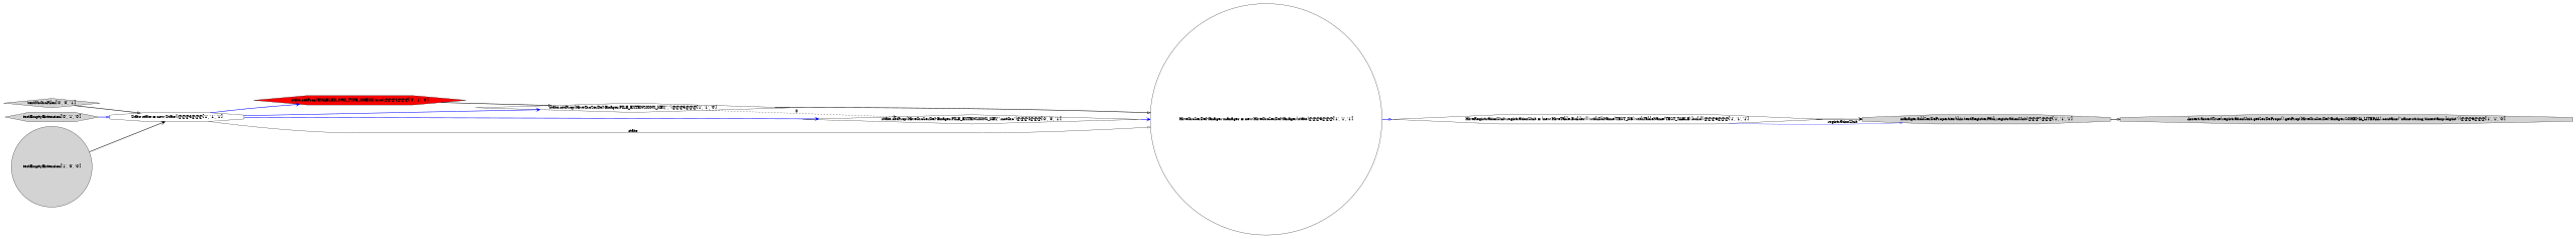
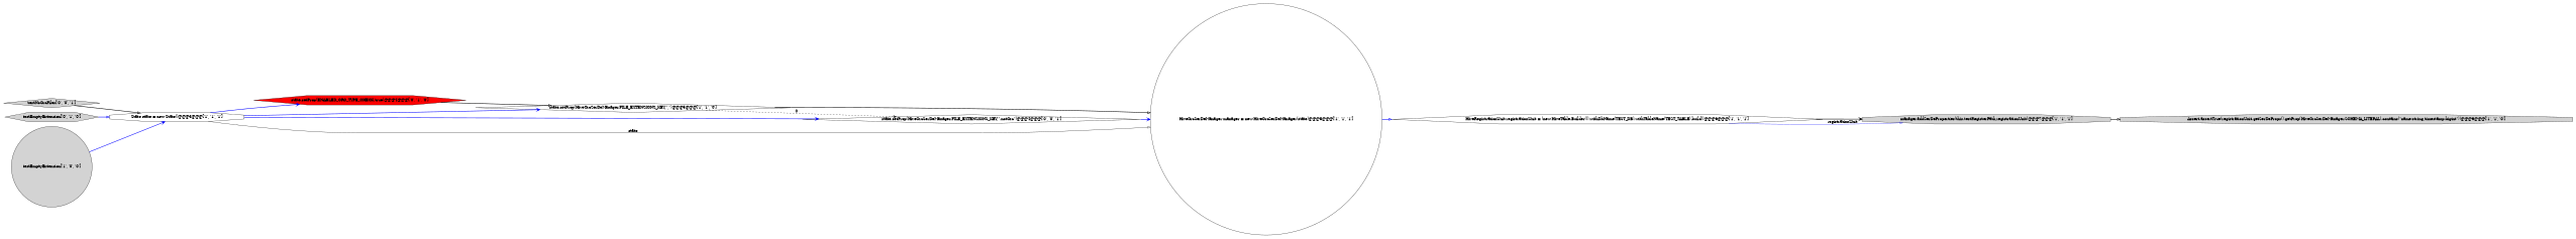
  digraph {
    rankdir=LR
    node [fillcolor=lightgray shape=octagon style=filled]
    edge [arrowhead=onormal color=black style=bold]
    n1 [label="Assert.assertTrue(registrationUnit.getSerDeProps().getProp(HiveOrcSerDeManager.SCHEMA_LITERAL).contains(\"name:string,timestamp:bigint\"))@@@9@@@['1', '1', '0']"]
    n2 [fillcolor=red label="state.setProp(ENABLED_ORC_TYPE_CHECK,true)@@@4@@@['0', '1', '0']" shape=hexagon]
    n3 [fillcolor=white label="state.setProp(HiveOrcSerDeManager.FILE_EXTENSIONS_KEY,\",\")@@@5@@@['1', '1', '0']" shape=diamond]
    n4 [fillcolor=white label="state.setProp(HiveOrcSerDeManager.FILE_EXTENSIONS_KEY,\".notOrc\")@@@4@@@['0', '0', '1']" shape=diamond]
    n5 [fillcolor=white label="HiveOrcSerDeManager manager = new HiveOrcSerDeManager(state)@@@5@@@['1', '1', '1']" shape=circle]
    n6 [fillcolor=white label="State state = new State()@@@3@@@['1', '1', '1']"]
    n7 [fillcolor=white label="HiveRegistrationUnit registrationUnit = (new HiveTable.Builder()).withDbName(TEST_DB).withTableName(TEST_TABLE).build()@@@6@@@['1', '1', '1']" shape=hexagon]
    n8 [label="testNoOrcFiles['0', '0', '1']" shape=diamond]
    n9 [label="testEmptyExtension['0', '1', '0']" shape=hexagon]
    n10 [label="manager.addSerDeProperties(this.testRegisterPath,registrationUnit)@@@7@@@['1', '1', '1']"]
    n11 [label="testEmptyExtension['1', '0', '0']" shape=circle]
    n2 -> n3
    n3 -> n4 [arrowhead=vee label=0 style=dashed]
    n3 -> n5
    n4 -> n5 [arrowhead=vee color=blue]
    n5 -> n7 [color=blue]
    n6 -> n2 [arrowhead=vee color=blue]
    n6 -> n3 [arrowhead=vee color=blue]
    n6 -> n4 [arrowhead=vee color=blue]
    n6 -> n5 [label=state style=solid]
    n7 -> n10 [arrowhead=vee]
    n7 -> n10 [color=blue label=registrationUnit style=solid]
    n8 -> n6
    n9 -> n6 [color=blue]
    n10 -> n1
-   n11 -> n6 [arrowhead=vee]
+   n11 -> n6 [arrowhead=vee color=blue]
  }
